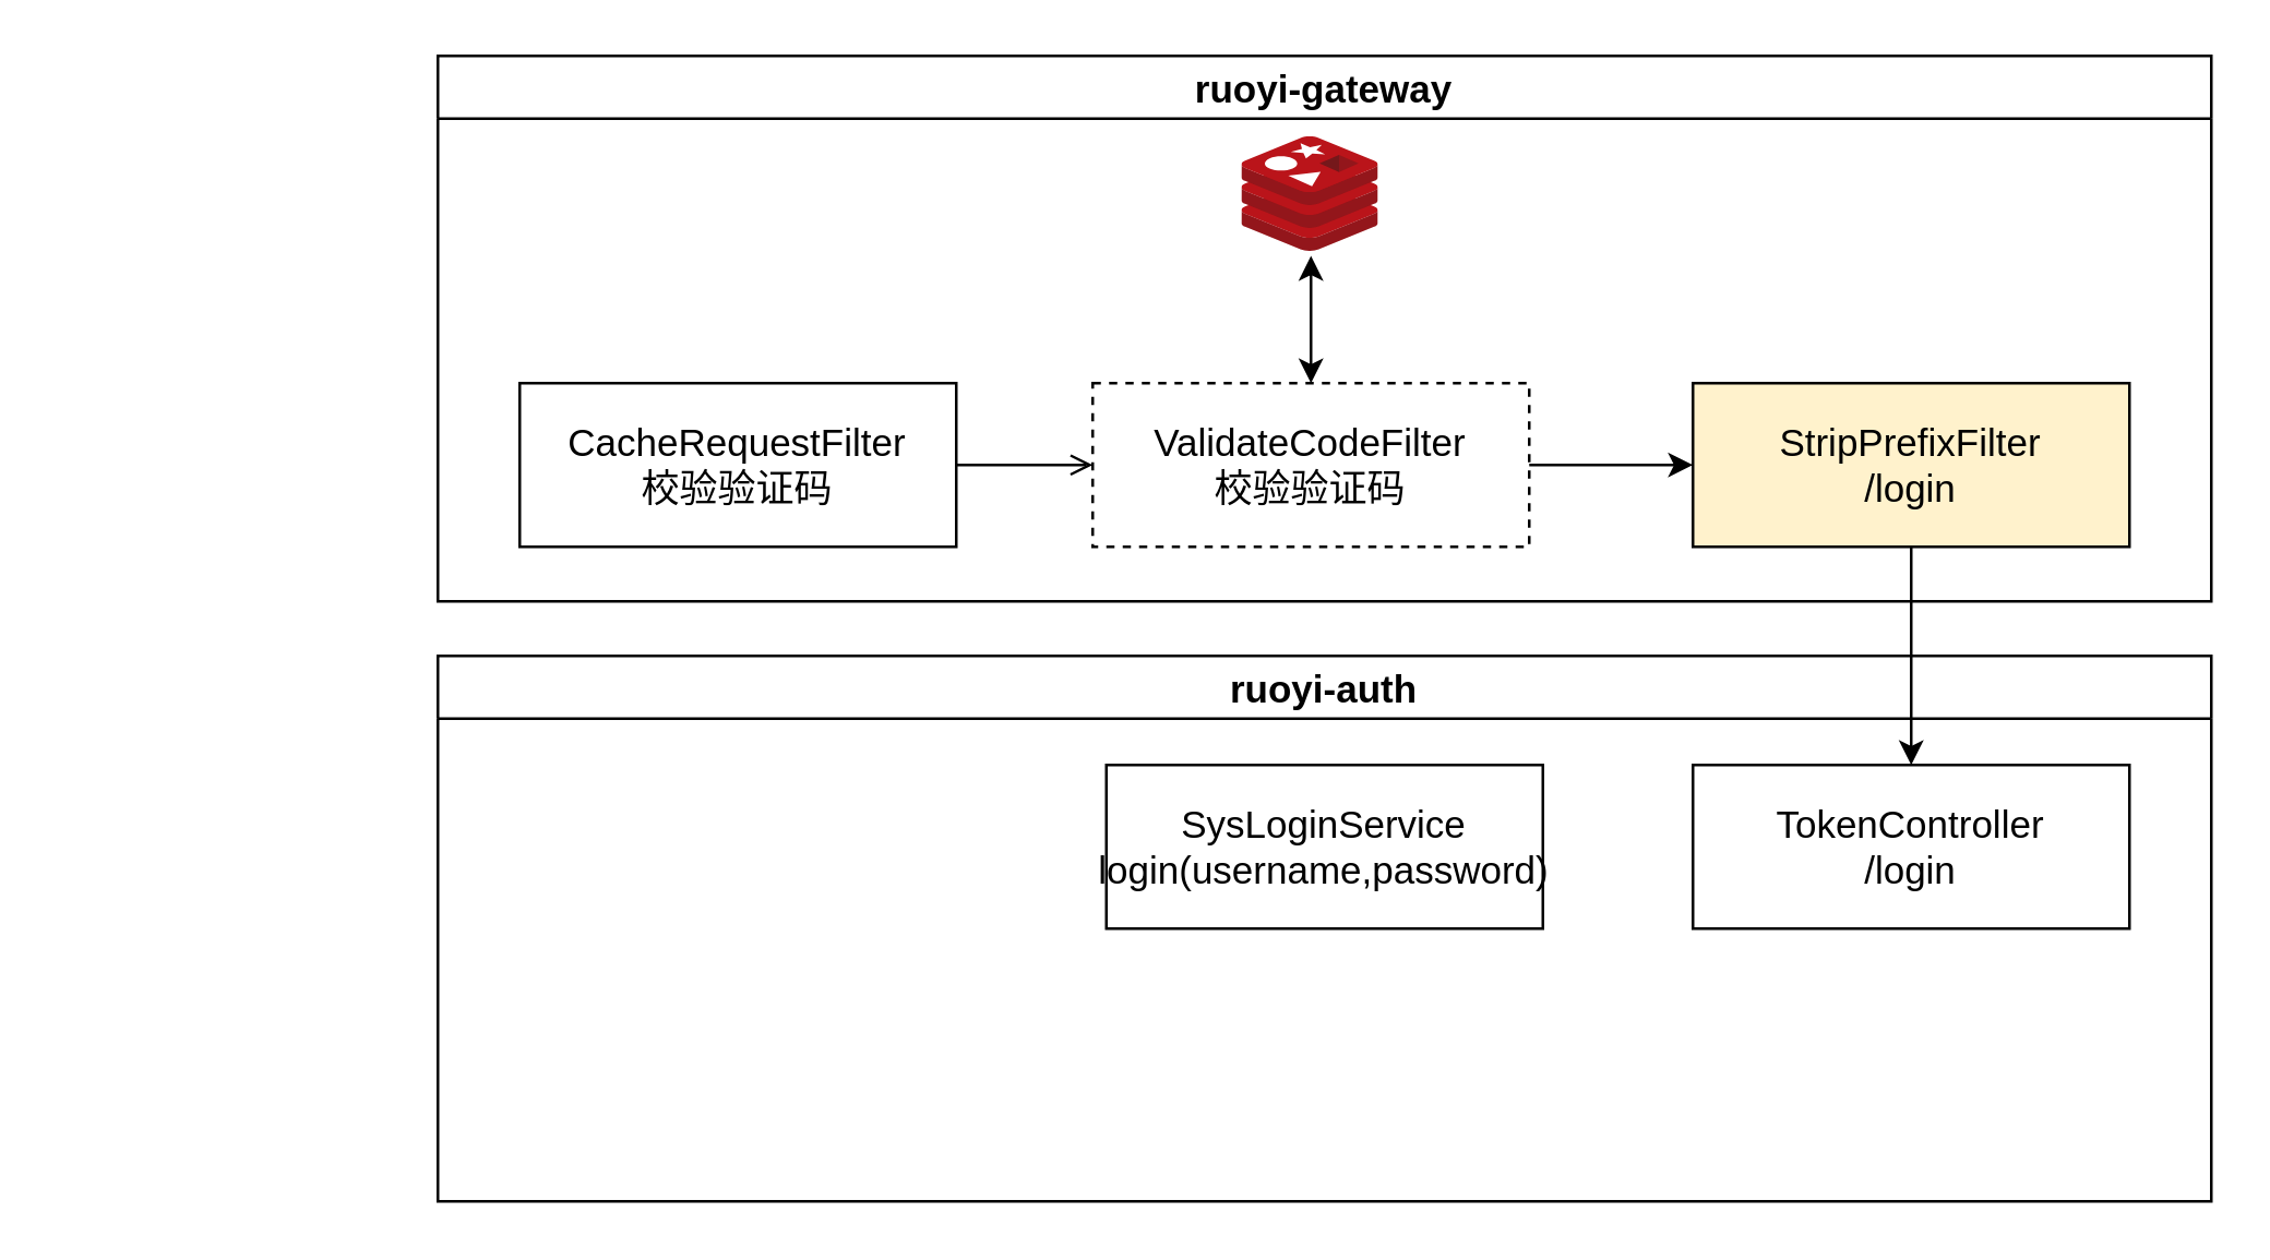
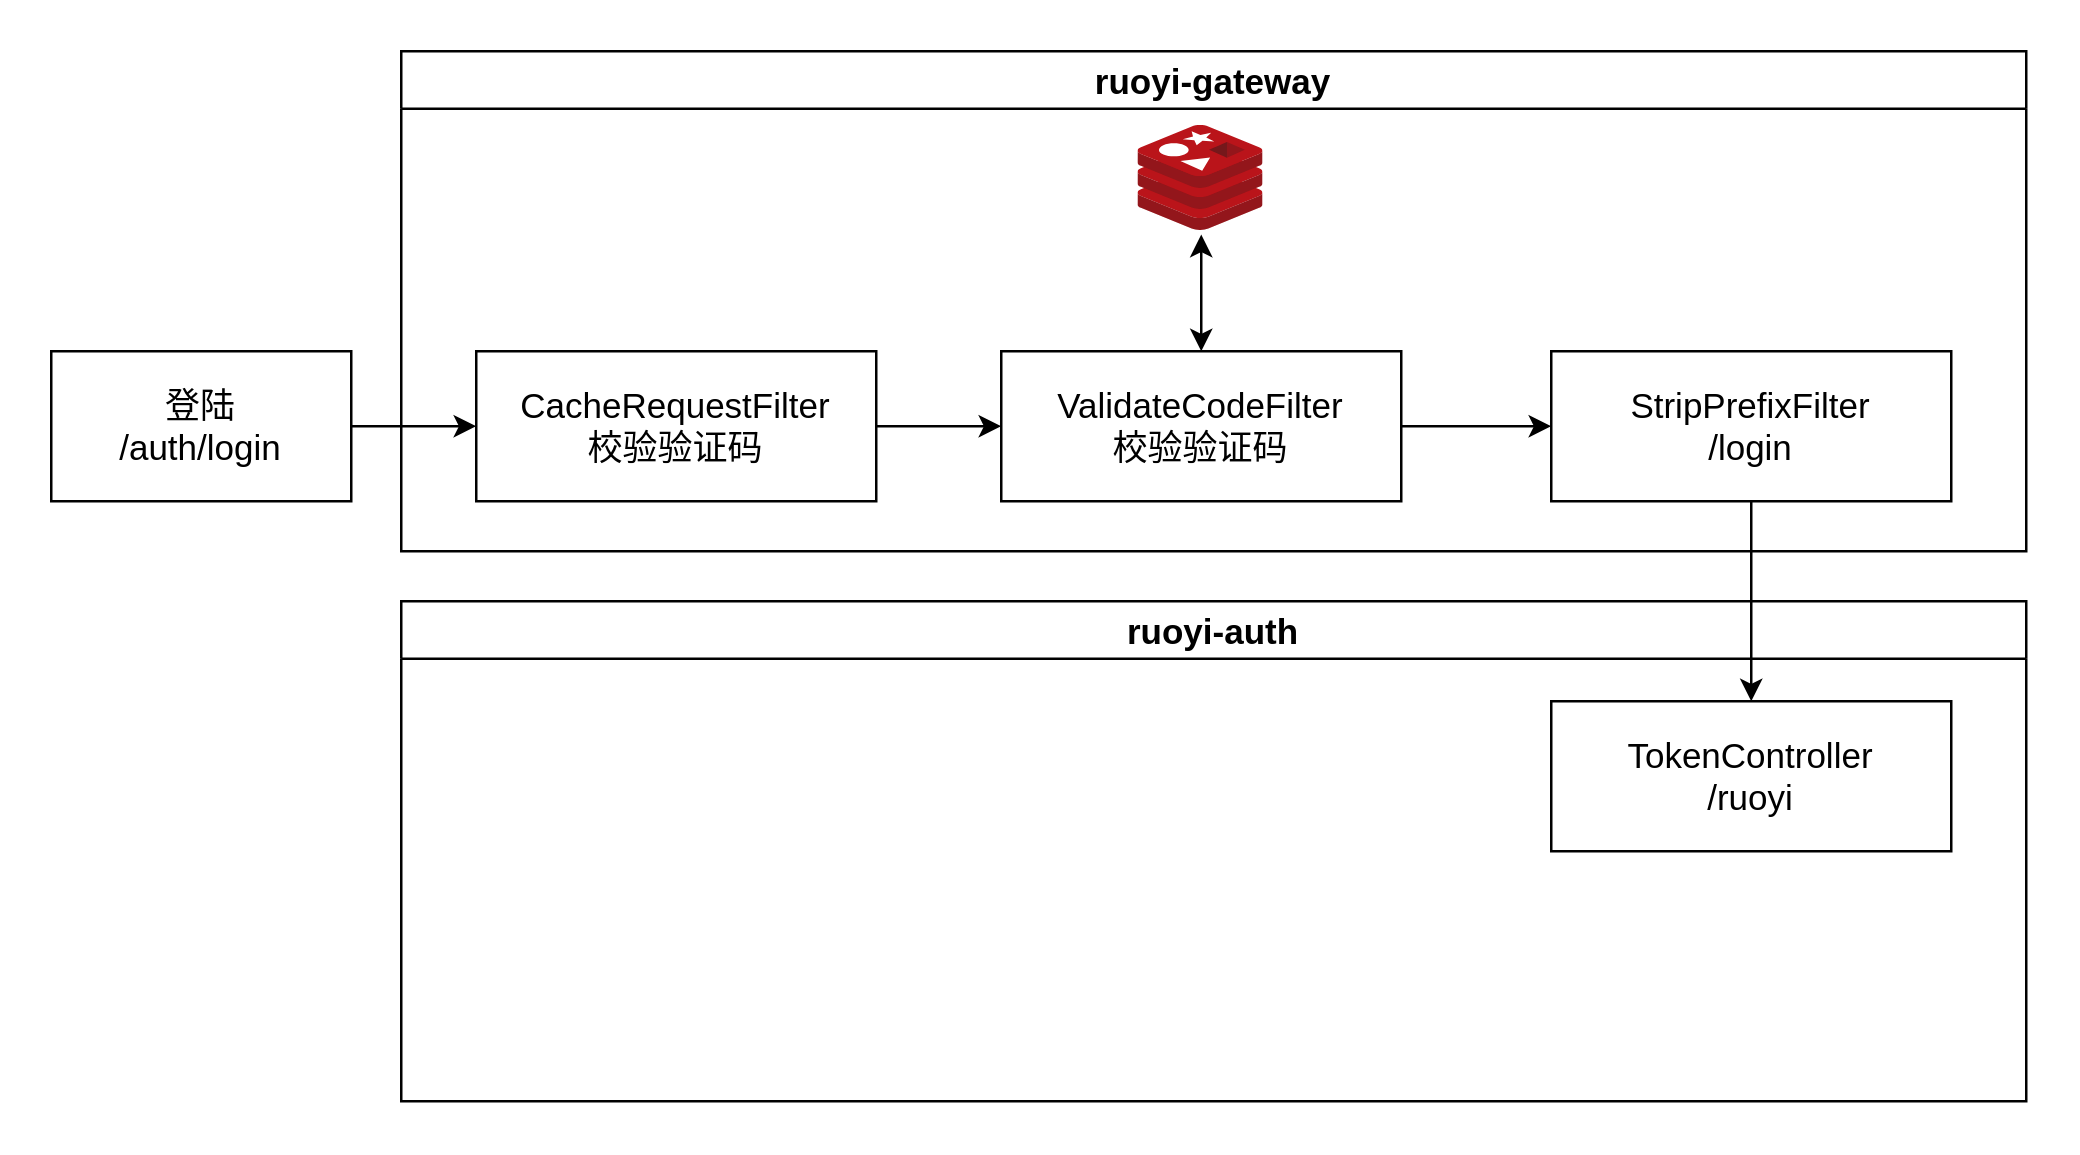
  <mxCell id="0" />
  <mxCell id="1" parent="0" />
+ <mxCell id="2" value="" style="edgeStyle=orthogonalEdgeStyle;rounded=0;orthogonalLoop=1;jettySize=auto;html=1;fontSize=14;" edge="1" parent="1" source="3" target="5"><mxGeometry relative="1" as="geometry" /></mxCell>
+ <mxCell id="3" value="登陆&lt;br style=&quot;font-size: 14px;&quot;&gt;/auth/login" style="rounded=0;whiteSpace=wrap;html=1;fontSize=14;" vertex="1" parent="1"><mxGeometry x="20" y="140" width="120" height="60" as="geometry" /></mxCell>
  <mxCell id="4" value="ruoyi-gateway" style="swimlane;fontSize=14;" vertex="1" parent="1"><mxGeometry x="160" y="20" width="650" height="200" as="geometry" /></mxCell>
  <mxCell id="5" value="CacheRequestFilter&lt;br&gt;校验验证码" style="rounded=0;whiteSpace=wrap;html=1;fontSize=14;" vertex="1" parent="4"><mxGeometry x="30" y="120" width="160" height="60" as="geometry" /></mxCell>
- <mxCell id="6" value="ValidateCodeFilter&lt;br&gt;校验验证码" style="rounded=0;whiteSpace=wrap;html=1;fontSize=14;dashed=1;" vertex="1" parent="4"><mxGeometry x="240" y="120" width="160" height="60" as="geometry" /></mxCell>
- <mxCell id="7" value="" style="edgeStyle=orthogonalEdgeStyle;rounded=0;orthogonalLoop=1;jettySize=auto;html=1;fontSize=14;endArrow=open;" edge="1" parent="4" source="5" target="6"><mxGeometry relative="1" as="geometry" /></mxCell>
+ <mxCell id="6" value="ValidateCodeFilter&lt;br&gt;校验验证码" style="rounded=0;whiteSpace=wrap;html=1;fontSize=14;" vertex="1" parent="4"><mxGeometry x="240" y="120" width="160" height="60" as="geometry" /></mxCell>
+ <mxCell id="7" value="" style="edgeStyle=orthogonalEdgeStyle;rounded=0;orthogonalLoop=1;jettySize=auto;html=1;fontSize=14;" edge="1" parent="4" source="5" target="6"><mxGeometry relative="1" as="geometry" /></mxCell>
  <mxCell id="8" value="" style="sketch=0;aspect=fixed;html=1;points=[];align=center;image;fontSize=12;image=img/lib/mscae/Cache_Redis_Product.svg;" vertex="1" parent="4"><mxGeometry x="295" y="30" width="50" height="42" as="geometry" /></mxCell>
  <mxCell id="9" style="edgeStyle=orthogonalEdgeStyle;rounded=0;orthogonalLoop=1;jettySize=auto;html=1;entryX=0.5;entryY=1.032;entryDx=0;entryDy=0;entryPerimeter=0;fontSize=14;startArrow=classic;startFill=1;" edge="1" parent="4" source="6" target="8"><mxGeometry relative="1" as="geometry" /></mxCell>
- <mxCell id="10" value="StripPrefixFilter&lt;br&gt;/login" style="rounded=0;whiteSpace=wrap;html=1;fontSize=14;fillColor=#fff2cc;" vertex="1" parent="4"><mxGeometry x="460" y="120" width="160" height="60" as="geometry" /></mxCell>
+ <mxCell id="10" value="StripPrefixFilter&lt;br&gt;/login" style="rounded=0;whiteSpace=wrap;html=1;fontSize=14;" vertex="1" parent="4"><mxGeometry x="460" y="120" width="160" height="60" as="geometry" /></mxCell>
  <mxCell id="11" value="" style="edgeStyle=orthogonalEdgeStyle;rounded=0;orthogonalLoop=1;jettySize=auto;html=1;fontSize=14;startArrow=none;startFill=0;" edge="1" parent="4" source="6" target="10"><mxGeometry relative="1" as="geometry" /></mxCell>
- <mxCell id="12" value="TokenController&lt;br&gt;/login" style="rounded=0;whiteSpace=wrap;html=1;fontSize=14;" vertex="1" parent="1"><mxGeometry x="620" y="280" width="160" height="60" as="geometry" /></mxCell>
- <mxCell id="13" value="SysLoginService&lt;br&gt;login(username,password)" style="rounded=0;whiteSpace=wrap;html=1;fontSize=14;" vertex="1" parent="1"><mxGeometry x="405" y="280" width="160" height="60" as="geometry" /></mxCell>
+ <mxCell id="12" value="TokenController&lt;br&gt;/ruoyi" style="rounded=0;whiteSpace=wrap;html=1;fontSize=14;" vertex="1" parent="1"><mxGeometry x="620" y="280" width="160" height="60" as="geometry" /></mxCell>
  <mxCell id="14" value="ruoyi-auth" style="swimlane;fontSize=14;" vertex="1" parent="1"><mxGeometry x="160" y="240" width="650" height="200" as="geometry" /></mxCell>
  <mxCell id="15" value="" style="edgeStyle=orthogonalEdgeStyle;rounded=0;orthogonalLoop=1;jettySize=auto;html=1;fontSize=14;startArrow=none;startFill=0;" edge="1" parent="1" source="10" target="12"><mxGeometry relative="1" as="geometry" /></mxCell>
